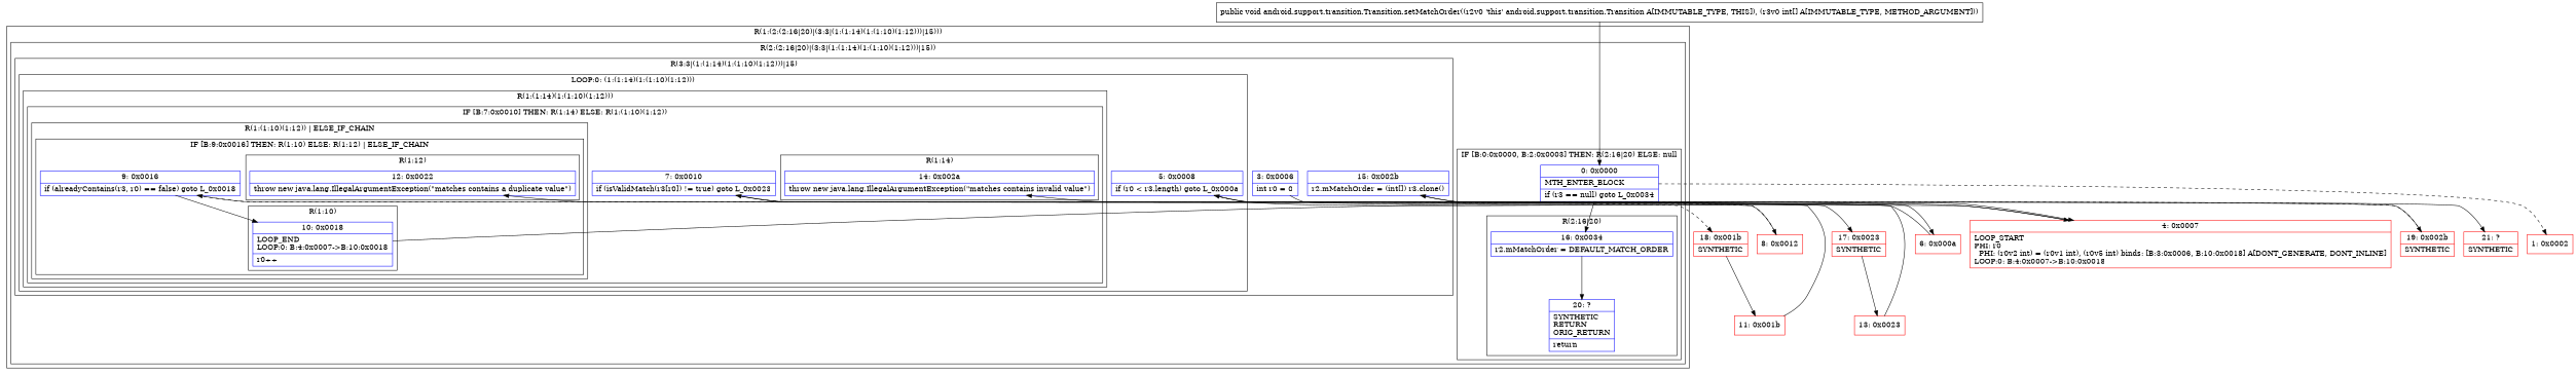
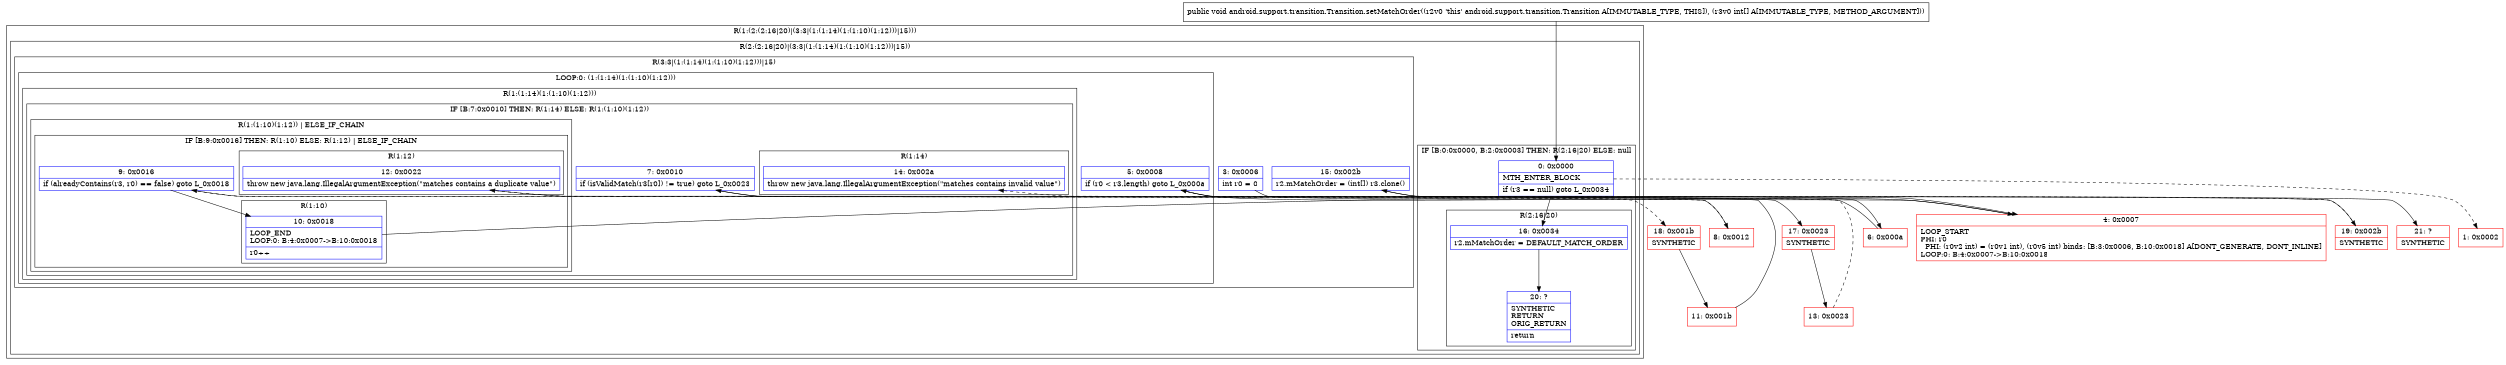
  digraph {
    node [color=blue shape=record]
    n1 [label="{16\:\ 0x0034|r2.mMatchOrder = DEFAULT_MATCH_ORDER\l}"]
    n2 [label="{20\:\ ?|SYNTHETIC\lRETURN\lORIG_RETURN\l|return\l}"]
    n3 [label="{0\:\ 0x0000|MTH_ENTER_BLOCK\l|if (r3 == null) goto L_0x0034\l}"]
    n4 [label="{14\:\ 0x002a|throw new java.lang.IllegalArgumentException(\"matches contains invalid value\")\l}"]
    n5 [label="{10\:\ 0x0018|LOOP_END\lLOOP:0: B:4:0x0007\-\>B:10:0x0018\l|r0++\l}"]
    n6 [label="{12\:\ 0x0022|throw new java.lang.IllegalArgumentException(\"matches contains a duplicate value\")\l}"]
    n7 [label="{9\:\ 0x0016|if (alreadyContains(r3, r0) == false) goto L_0x0018\l}"]
    n8 [label="{7\:\ 0x0010|if (isValidMatch(r3[r0]) != true) goto L_0x0023\l}"]
    n9 [label="{5\:\ 0x0008|if (r0 \< r3.length) goto L_0x000a\l}"]
    n10 [label="{3\:\ 0x0006|int r0 = 0\l}"]
    n11 [label="{15\:\ 0x002b|r2.mMatchOrder = (int[]) r3.clone()\l}"]
    n12 [color=red label="{1\:\ 0x0002}"]
    n13 [color=red label="{4\:\ 0x0007|LOOP_START\lPHI: r0 \l  PHI: (r0v2 int) = (r0v1 int), (r0v5 int) binds: [B:3:0x0006, B:10:0x0018] A[DONT_GENERATE, DONT_INLINE]\lLOOP:0: B:4:0x0007\-\>B:10:0x0018\l}"]
    n14 [color=red label="{18\:\ 0x001b|SYNTHETIC\l}"]
    n15 [color=red label="{8\:\ 0x0012}"]
    n16 [color=red label="{17\:\ 0x0023|SYNTHETIC\l}"]
    n17 [color=red label="{6\:\ 0x000a}"]
    n18 [color=red label="{19\:\ 0x002b|SYNTHETIC\l}"]
    n19 [color=red label="{21\:\ ?|SYNTHETIC\l}"]
    n20 [color=red label="{13\:\ 0x0023}"]
    n21 [color=red label="{11\:\ 0x001b}"]
    n22 [label="{public void android.support.transition.Transition.setMatchOrder((r2v0 'this' android.support.transition.Transition A[IMMUTABLE_TYPE, THIS]), (r3v0 int[] A[IMMUTABLE_TYPE, METHOD_ARGUMENT])) }" color=""]
    subgraph cluster_1 {
      label="R(1:(2:(2:16|20)|(3:3|(1:(1:14)(1:(1:10)(1:12)))|15)))"
      subgraph cluster_2 {
        label="R(2:(2:16|20)|(3:3|(1:(1:14)(1:(1:10)(1:12)))|15))"
        subgraph cluster_3 {
          label="IF [B:0:0x0000, B:2:0x0003] THEN: R(2:16|20) ELSE: null"
          n3
          subgraph cluster_4 {
            label="R(2:16|20)"
            n1
            n2
          }
        }
        subgraph cluster_5 {
          label="R(3:3|(1:(1:14)(1:(1:10)(1:12)))|15)"
          n10
          n11
          subgraph cluster_6 {
            label="LOOP:0: (1:(1:14)(1:(1:10)(1:12)))"
            n9
            subgraph cluster_7 {
              label="R(1:(1:14)(1:(1:10)(1:12)))"
              subgraph cluster_8 {
                label="IF [B:7:0x0010] THEN: R(1:14) ELSE: R(1:(1:10)(1:12))"
                n8
                subgraph cluster_9 {
                  label="R(1:14)"
                  n4
                }
                subgraph cluster_10 {
                  label="R(1:(1:10)(1:12)) | ELSE_IF_CHAIN\l"
                  subgraph cluster_11 {
                    label="IF [B:9:0x0016] THEN: R(1:10) ELSE: R(1:12) | ELSE_IF_CHAIN\l"
                    n7
                    subgraph cluster_12 {
                      label="R(1:10)"
                      n5
                    }
                    subgraph cluster_13 {
                      label="R(1:12)"
                      n6
                    }
                  }
                }
              }
            }
          }
        }
      }
    }
    n1 -> n2
    n3 -> n1
    n3 -> n12 [style=dashed]
    n5 -> n13
    n7 -> n5
    n7 -> n14 [style=dashed]
-   n8 -> n15 [style=dashed]
+   n6 -> n15 [style=dashed]
    n8 -> n16
    n9 -> n17
    n9 -> n18 [style=dashed]
    n10 -> n13
    n11 -> n19
    n13 -> n9
    n14 -> n21
    n15 -> n7
    n16 -> n20
    n17 -> n8
    n18 -> n11
-   n20 -> n4
+   n20 -> n4 [style=dashed]
    n21 -> n6
    n22 -> n3
  }
